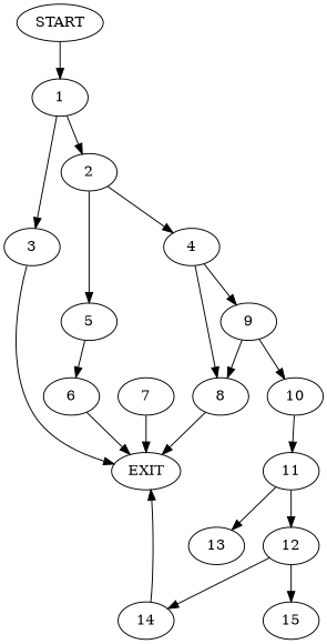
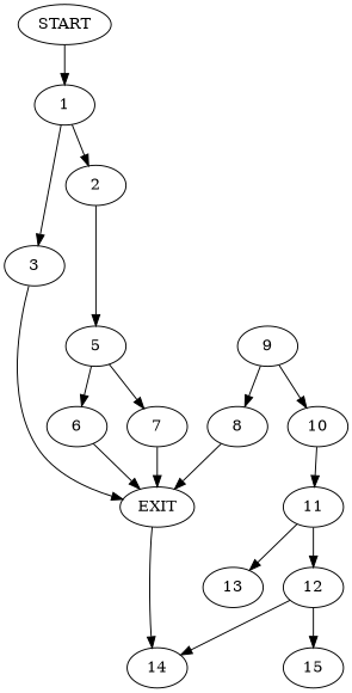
  digraph {
    n1 [label=START]
    1
    2
    3
    n5 [label=EXIT]
-   4
    5
    8
    9
    6
    7
    10
    11
    12
    13
    14
    15
    n1 -> 1
    1 -> 2
    1 -> 3
-   2 -> 4
    2 -> 5
    3 -> n5
-   4 -> 8
-   4 -> 9
    5 -> 6
+   5 -> 7
    8 -> n5
    9 -> 8
    9 -> 10
    6 -> n5
    7 -> n5
    10 -> 11
    11 -> 12
    11 -> 13
    12 -> 14
    12 -> 15
-   14 -> n5
+   n5 -> 14
  }
